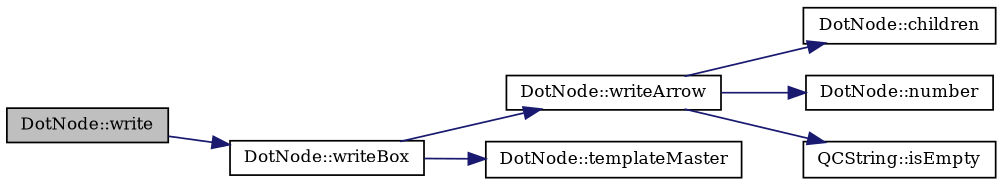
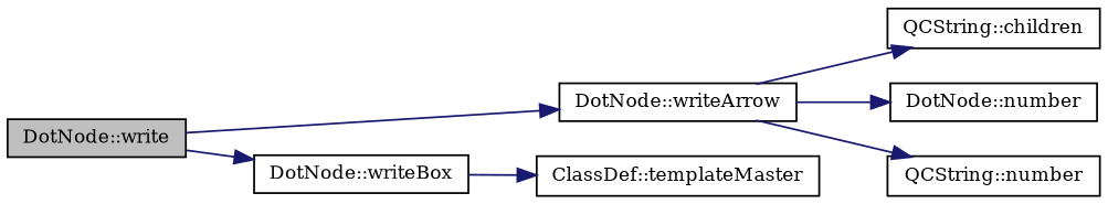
  digraph {
    fontname="DejaVu Serif"
    rankdir=LR
    node [color=black fillcolor=white fontname="DejaVu Serif" fontsize=10 shape=record style=filled]
    edge [color=midnightblue fontname="DejaVu Serif" fontsize=10 labelfontname=Helvetica labelfontsize=10 style=solid]
    n1 [fillcolor=grey75 fontcolor=black height=0.2 label="DotNode::write" width=0.4]
    n2 [height=0.2 label="DotNode::writeArrow" width=0.4]
    n3 [height=0.2 label="DotNode::writeBox" width=0.4]
-   n4 [height=0.2 label="DotNode::children" width=0.4]
+   n4 [height=0.2 label="QCString::children" width=0.4]
    n5 [height=0.2 label="DotNode::number" width=0.4]
-   n6 [height=0.2 label="QCString::isEmpty" width=0.4]
-   n7 [height=0.2 label="DotNode::templateMaster" width=0.4]
-   n3 -> n2
+   n6 [height=0.2 label="QCString::number" width=0.4]
+   n7 [height=0.2 label="ClassDef::templateMaster" width=0.4]
+   n1 -> n2
    n1 -> n3
    n2 -> n4
    n2 -> n5
    n2 -> n6
    n3 -> n7
  }
